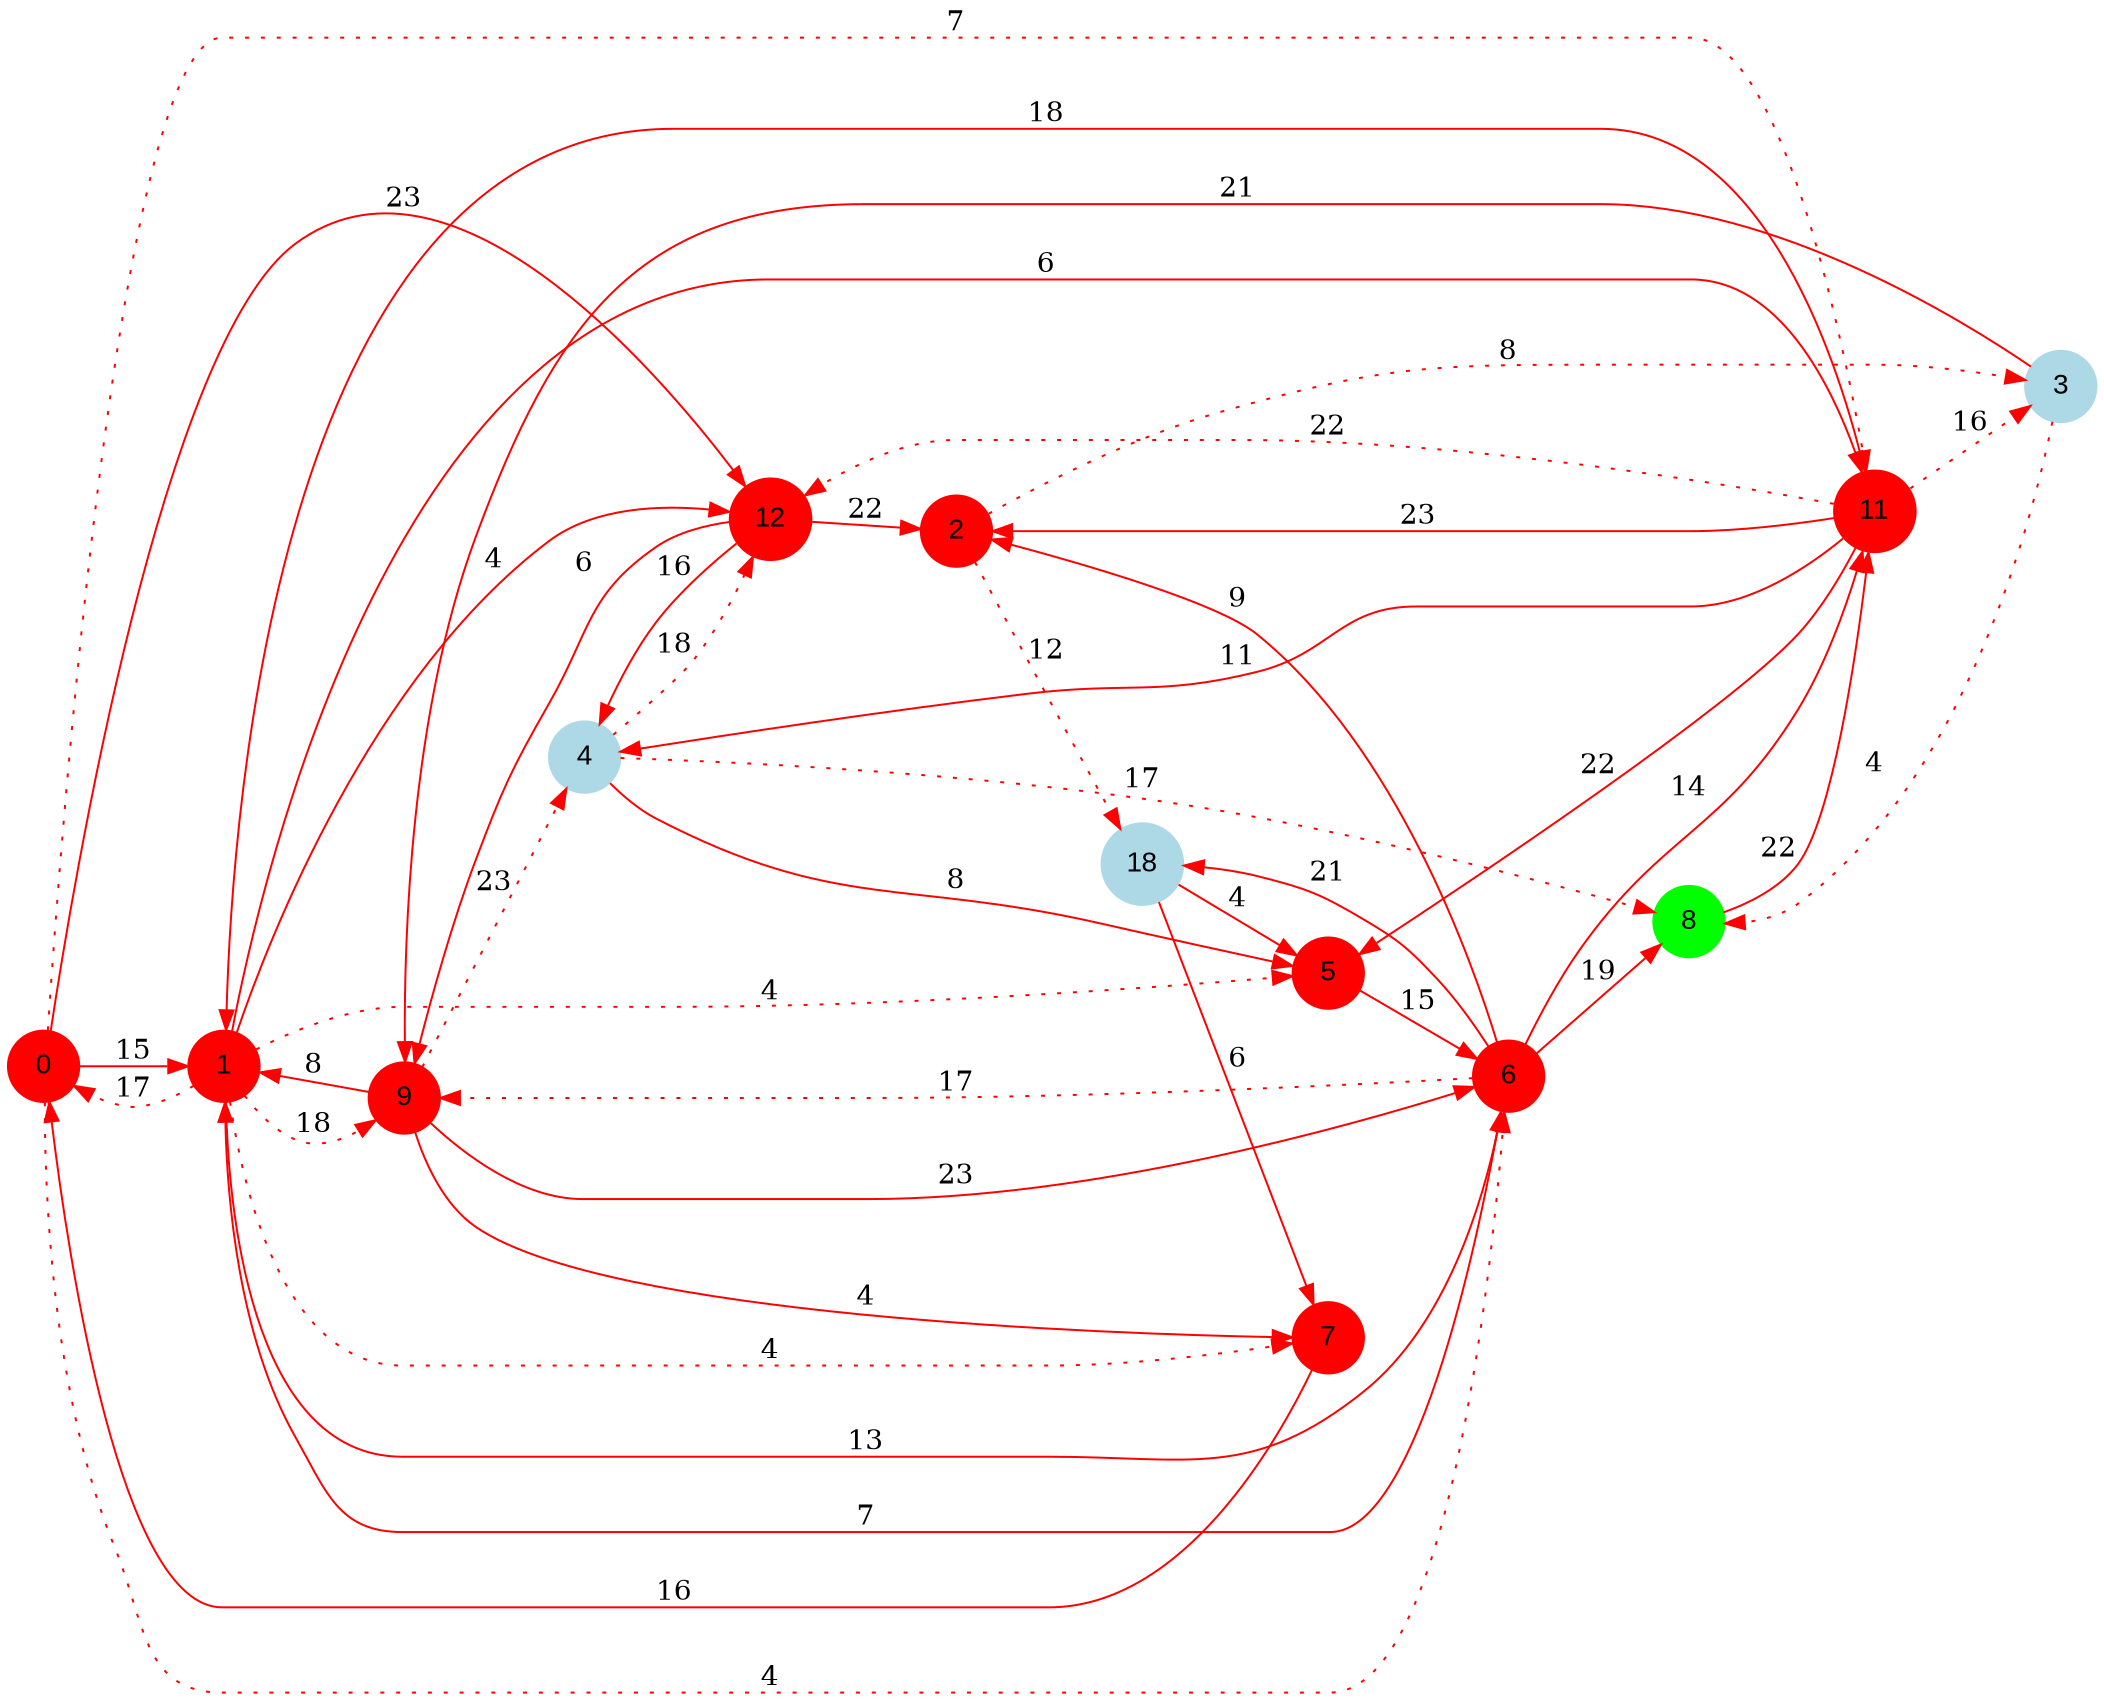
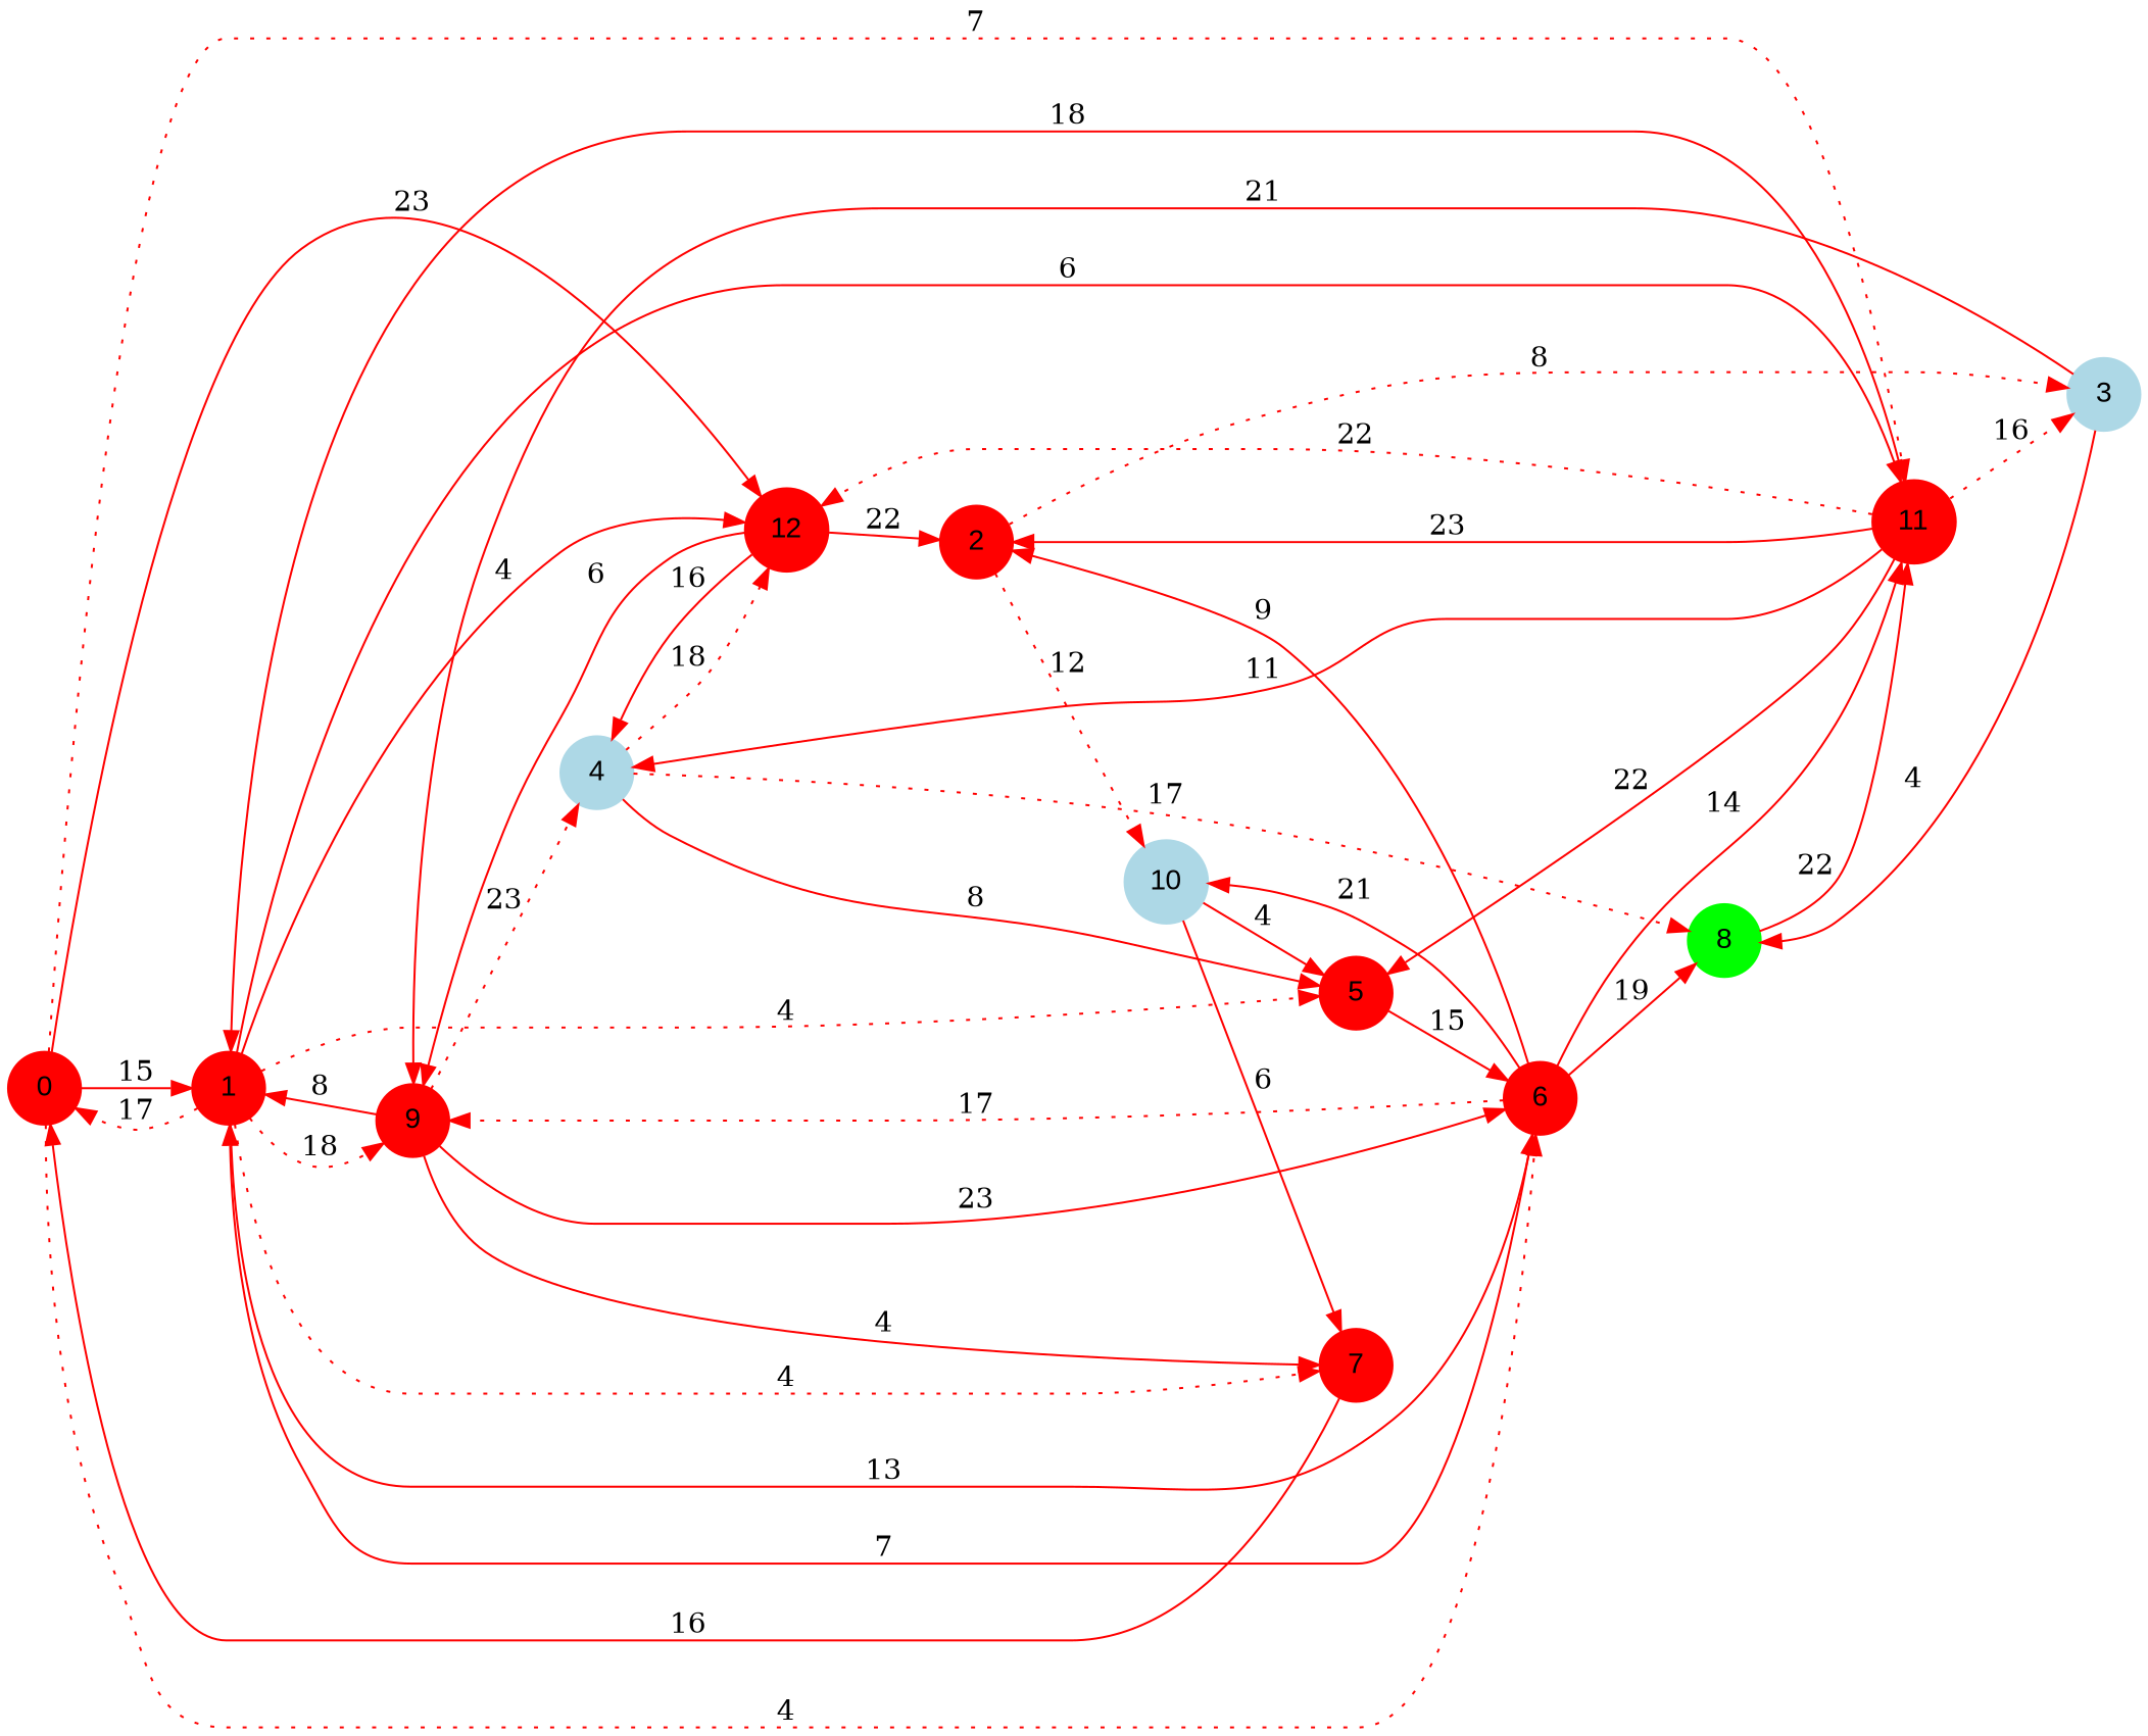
  digraph {
    rankdir=LR
    node [color=red fontname=Arial shape=circle style=filled]
    edge [color=red style=solid]
    0
    1
    6
    11
    12
    5
    7
    9
    2
-   10 [color=lightblue label=18]
+   10 [color=lightblue]
    8 [color=green]
    3 [color=lightblue]
    4 [color=lightblue]
    0 -> 1 [label=15]
    0 -> 6 [label=4 style=dotted]
    0 -> 11 [label=7 style=dotted]
    0 -> 12 [label=23]
    1 -> 0 [label=17 style=dotted]
    1 -> 6 [label=13]
    1 -> 11 [label=6]
    1 -> 12 [label=4]
    1 -> 5 [label=4 style=dotted]
    1 -> 7 [label=4 style=dotted]
    1 -> 9 [label=18 style=dotted]
    6 -> 1 [label=7]
    6 -> 11 [label=14]
    6 -> 9 [label=17 style=dotted]
    6 -> 2 [label=9]
    6 -> 10 [label=21]
    6 -> 8 [label=19]
    11 -> 1 [label=18]
    11 -> 12 [label=22 style=dotted]
    11 -> 5 [label=22]
    11 -> 2 [label=23]
    11 -> 3 [label=16 style=dotted]
    11 -> 4 [label=11]
    12 -> 9 [label=6]
    12 -> 2 [label=22]
    12 -> 4 [label=16]
    5 -> 6 [label=15]
    7 -> 0 [label=16]
    9 -> 1 [label=8]
    9 -> 6 [label=23]
    9 -> 7 [label=4]
    9 -> 4 [label=23 style=dotted]
    2 -> 10 [label=12 style=dotted]
    2 -> 3 [label=8 style=dotted]
    10 -> 5 [label=4]
    10 -> 7 [label=6]
    8 -> 11 [label=22]
    3 -> 9 [label=21]
-   3 -> 8 [label=4 style=dotted]
+   3 -> 8 [label=4]
    4 -> 12 [label=18 style=dotted]
    4 -> 5 [label=8]
    4 -> 8 [label=17 style=dotted]
  }
